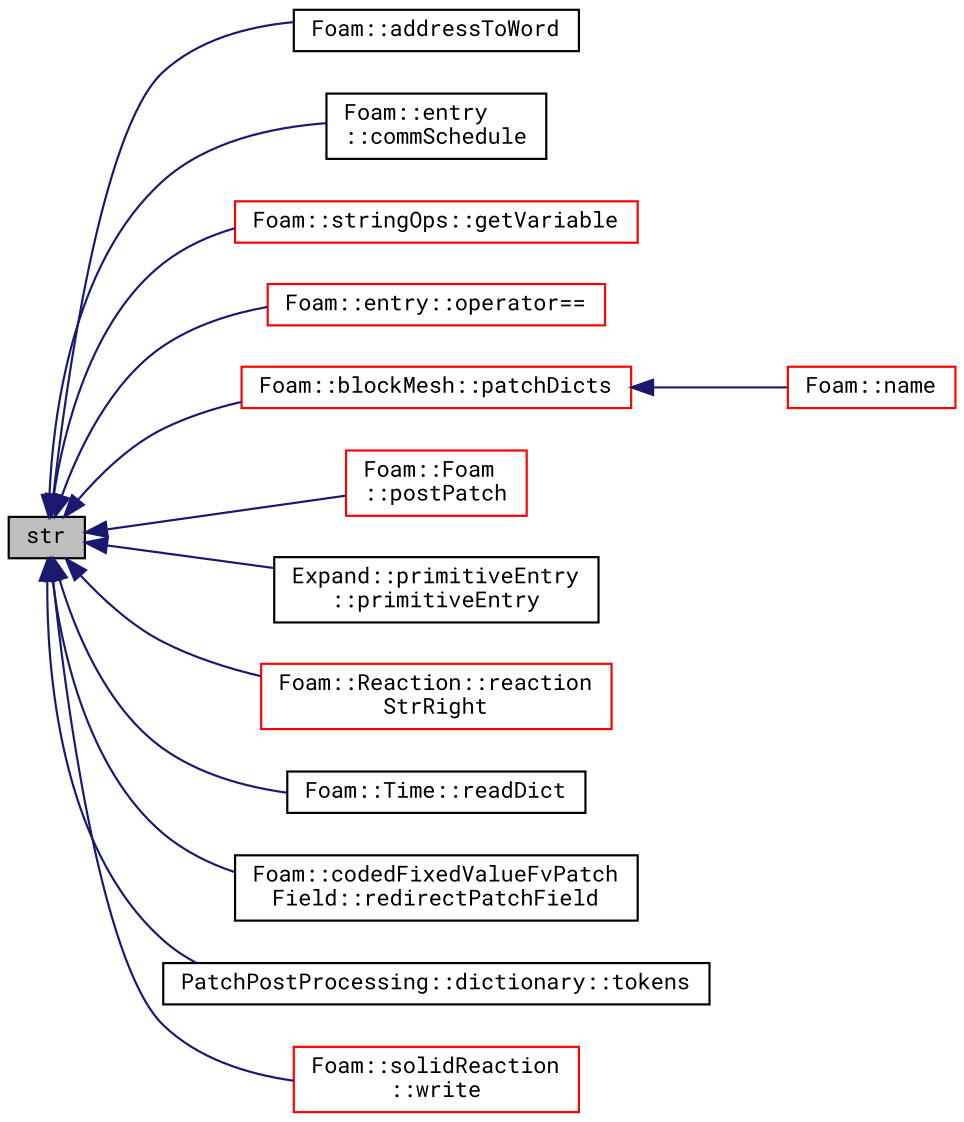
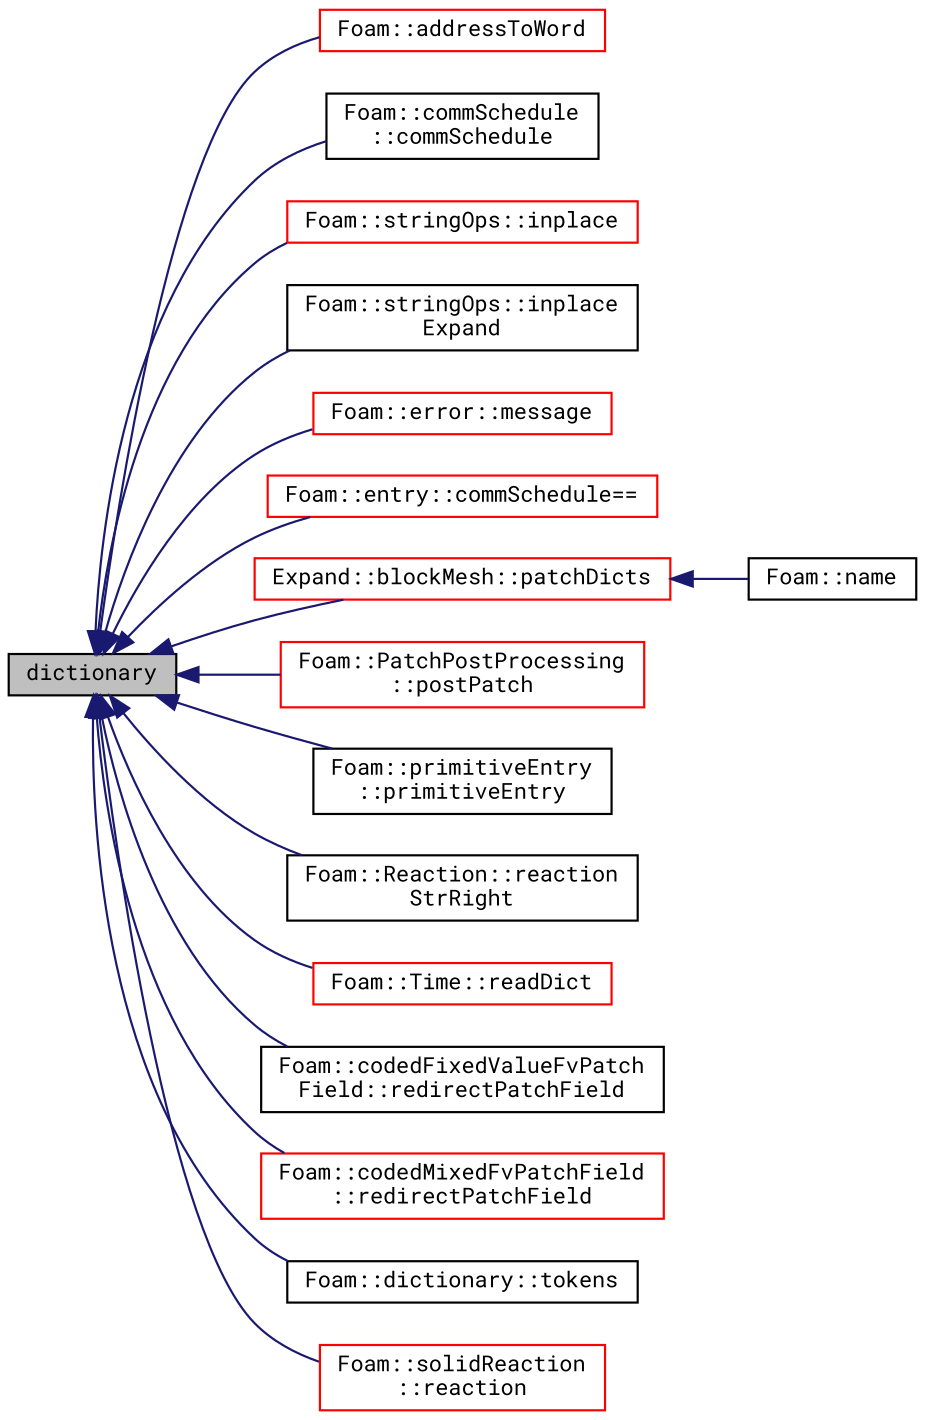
  digraph {
    fontname="Roboto Mono"
    rankdir=LR
    node [color=red fontname="Roboto Mono" fontsize=10 shape=record]
    edge [color=midnightblue dir=back fontname="Roboto Mono" fontsize=10 labelfontname=Helvetica labelfontsize=10 style=solid]
-   n1 [color=black fillcolor=grey75 fontcolor=black height=0.2 label=str style=filled width=0.4]
-   n2 [color=black height=0.2 label="Foam::addressToWord" width=0.4]
-   n3 [color=black height=0.2 label="Foam::entry\l::commSchedule" width=0.4]
-   n4 [height=0.2 label="Foam::stringOps::getVariable" width=0.4]
-   n7 [height=0.2 label="Foam::entry::operator==" width=0.4]
-   n8 [height=0.2 label="Foam::blockMesh::patchDicts" width=0.4]
-   n9 [height=0.2 label="Foam::Foam\l::postPatch" width=0.4]
-   n10 [color=black height=0.2 label="Expand::primitiveEntry\l::primitiveEntry" width=0.4]
-   n11 [height=0.2 label="Foam::Reaction::reaction\lStrRight" width=0.4]
-   n12 [color=black height=0.2 label="Foam::Time::readDict" width=0.4]
+   n1 [color=black fillcolor=grey75 fontcolor=black height=0.2 label=dictionary style=filled width=0.4]
+   n2 [height=0.2 label="Foam::addressToWord" width=0.4]
+   n3 [color=black height=0.2 label="Foam::commSchedule\l::commSchedule" width=0.4]
+   n4 [height=0.2 label="Foam::stringOps::inplace" width=0.4]
+   n5 [color=black height=0.2 label="Foam::stringOps::inplace\lExpand" width=0.4]
+   n6 [height=0.2 label="Foam::error::message" width=0.4]
+   n7 [height=0.2 label="Foam::entry::commSchedule==" width=0.4]
+   n8 [height=0.2 label="Expand::blockMesh::patchDicts" width=0.4]
+   n9 [height=0.2 label="Foam::PatchPostProcessing\l::postPatch" width=0.4]
+   n10 [color=black height=0.2 label="Foam::primitiveEntry\l::primitiveEntry" width=0.4]
+   n11 [color=black height=0.2 label="Foam::Reaction::reaction\lStrRight" width=0.4]
+   n12 [height=0.2 label="Foam::Time::readDict" width=0.4]
    n13 [color=black height=0.2 label="Foam::codedFixedValueFvPatch\lField::redirectPatchField" width=0.4]
-   n15 [color=black height=0.2 label="PatchPostProcessing::dictionary::tokens" width=0.4]
-   n16 [height=0.2 label="Foam::solidReaction\l::write" width=0.4]
-   n17 [height=0.2 label="Foam::name" width=0.4]
+   n14 [height=0.2 label="Foam::codedMixedFvPatchField\l::redirectPatchField" width=0.4]
+   n15 [color=black height=0.2 label="Foam::dictionary::tokens" width=0.4]
+   n16 [height=0.2 label="Foam::solidReaction\l::reaction" width=0.4]
+   n17 [color=black height=0.2 label="Foam::name" width=0.4]
    n1 -> n2
    n1 -> n3
    n1 -> n4
+   n1 -> n5
+   n1 -> n6
    n1 -> n7
    n1 -> n8
    n1 -> n9
    n1 -> n10
    n1 -> n11
    n1 -> n12
    n1 -> n13
+   n1 -> n14
    n1 -> n15
    n1 -> n16
    n8 -> n17
  }
